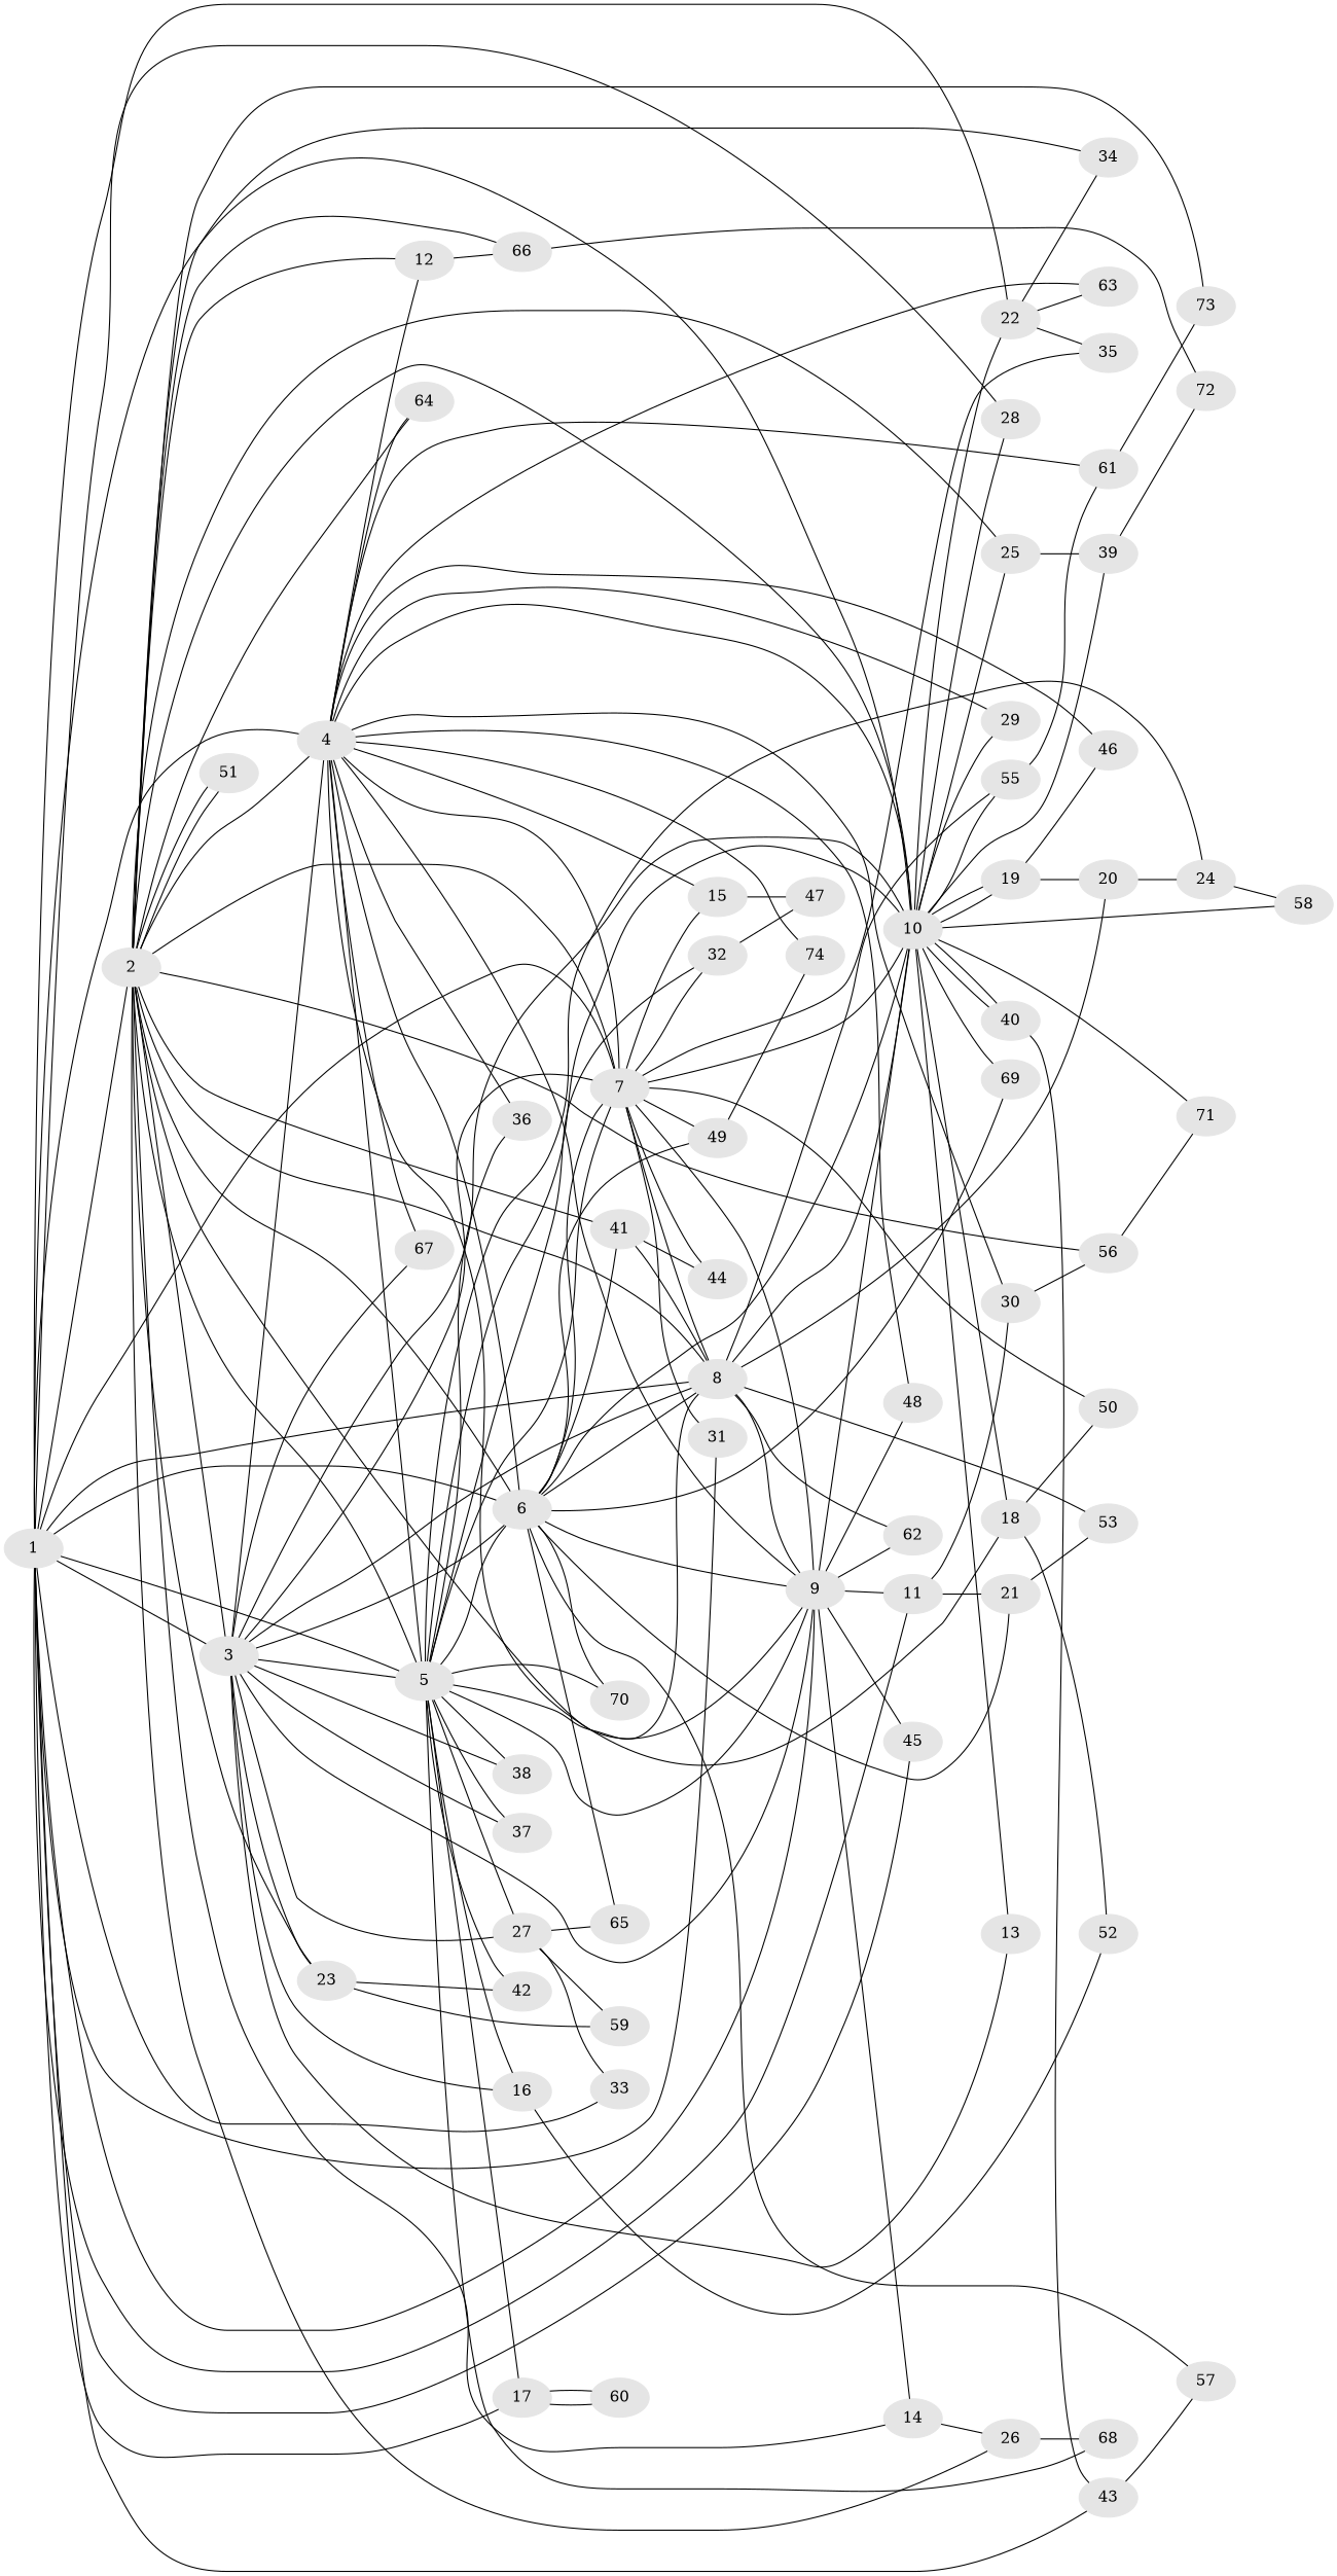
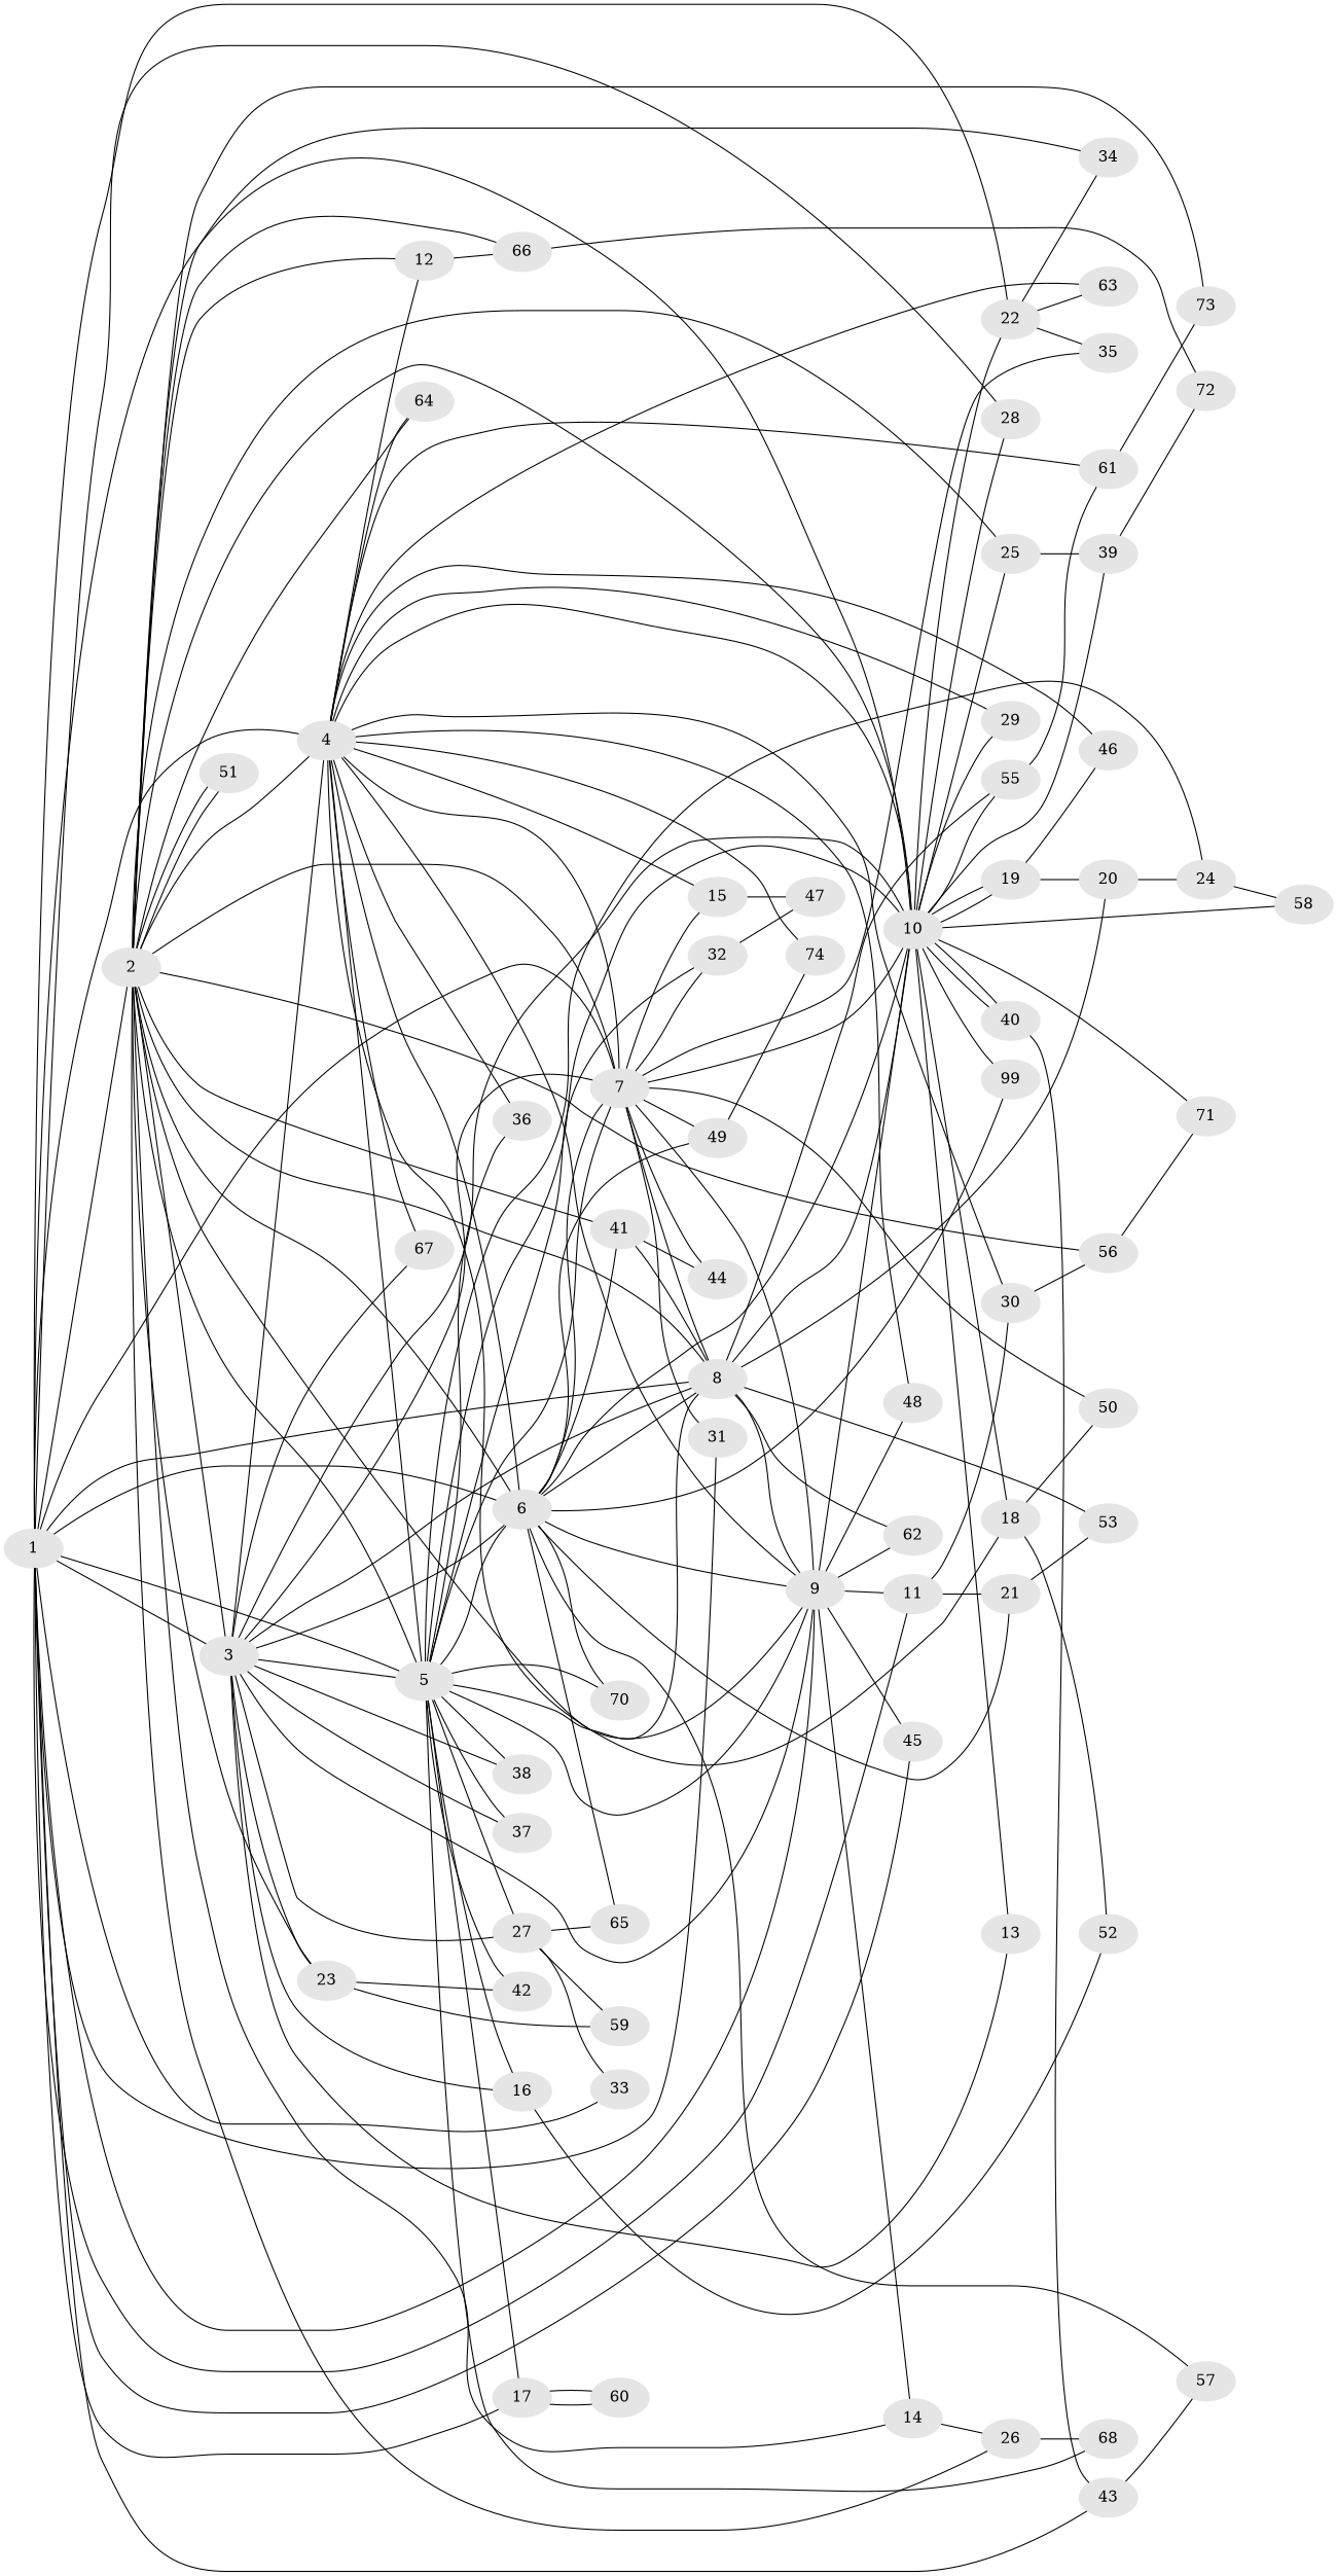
  graph {
    rankdir=LR
    node [color=gray90 style=filled]
    1
    2
    3
    4
    5
    6
    7
    8
    9
    10
    11
    17
    22
    28
    31
    33
    43
    45
    12
    14
    23
    25
    26
    34
    41
    51
    56
    64
    66
    73
    13
    16
    27
    37
    38
    67
    15
    18
    29
    30
    36
    46
    48
    61
    63
    74
    24
    32
    42
    68
    70
    21
    49
    57
    65
-   69
+   69 [label=99]
    35
    44
    50
    20
    53
    55
    62
    19
    39
    40
    58
    71
    60
    59
    72
    52
    47
    1 -- 2
    1 -- 3
    1 -- 4
    1 -- 5
    1 -- 6
    1 -- 7
    1 -- 8
    1 -- 9
    1 -- 10
    1 -- 11
    1 -- 17
    1 -- 22
    1 -- 28
    1 -- 31
    1 -- 33
    1 -- 43
    1 -- 45
    2 -- 3
    2 -- 4
    2 -- 5
    2 -- 6
    2 -- 7
    2 -- 8
    2 -- 9
    2 -- 10
    2 -- 12
    2 -- 14
    2 -- 23
    2 -- 25
    2 -- 26
    2 -- 34
    2 -- 41
    2 -- 51
    2 -- 51
    2 -- 56
    2 -- 64
    2 -- 66
    2 -- 73
    3 -- 4
    3 -- 5
    3 -- 6
    3 -- 7
    3 -- 8
    3 -- 9
    3 -- 10
    3 -- 23
    3 -- 13
    3 -- 16
    3 -- 27
    3 -- 37
    3 -- 38
    3 -- 67
    4 -- 5
    4 -- 6
    4 -- 7
    4 -- 9
    4 -- 10
    4 -- 12
    4 -- 64
    4 -- 67
    4 -- 15
    4 -- 18
    4 -- 29
    4 -- 30
    4 -- 36
    4 -- 46
    4 -- 48
    4 -- 61
    4 -- 63
    4 -- 74
    5 -- 6
    5 -- 7
    5 -- 8
    5 -- 9
    5 -- 10
    5 -- 17
    5 -- 16
    5 -- 27
    5 -- 37
    5 -- 38
    5 -- 36
    5 -- 24
    5 -- 32
    5 -- 42
    5 -- 68
    5 -- 70
    6 -- 7
    6 -- 8
    6 -- 9
    6 -- 10
    6 -- 41
    6 -- 70
    6 -- 21
    6 -- 49
    6 -- 57
    6 -- 65
    6 -- 69
    7 -- 8
    7 -- 9
    7 -- 10
    7 -- 31
    7 -- 15
    7 -- 32
    7 -- 49
    7 -- 35
    7 -- 44
    7 -- 50
    8 -- 9
    8 -- 10
    8 -- 20
    8 -- 53
    8 -- 55
    8 -- 62
    9 -- 10
    9 -- 11
    9 -- 45
    9 -- 14
    9 -- 48
    9 -- 62
    10 -- 22
    10 -- 28
    10 -- 25
    10 -- 13
    10 -- 18
    10 -- 29
    10 -- 69
    10 -- 55
    10 -- 19
    10 -- 19
    10 -- 39
    10 -- 40
    10 -- 40
    10 -- 58
    10 -- 71
    11 -- 30
    11 -- 21
    17 -- 60
    17 -- 60
    22 -- 34
    22 -- 63
    22 -- 35
    43 -- 57
    12 -- 66
    14 -- 26
    23 -- 42
    23 -- 59
    25 -- 39
    26 -- 68
    41 -- 8
    41 -- 44
    56 -- 71
    66 -- 72
    16 -- 52
    27 -- 33
    27 -- 65
    27 -- 59
    15 -- 47
    18 -- 50
    18 -- 52
    30 -- 56
    61 -- 73
    24 -- 58
    32 -- 47
    21 -- 53
    49 -- 74
    20 -- 24
    55 -- 61
    19 -- 46
    19 -- 20
    39 -- 72
    40 -- 43
  }
